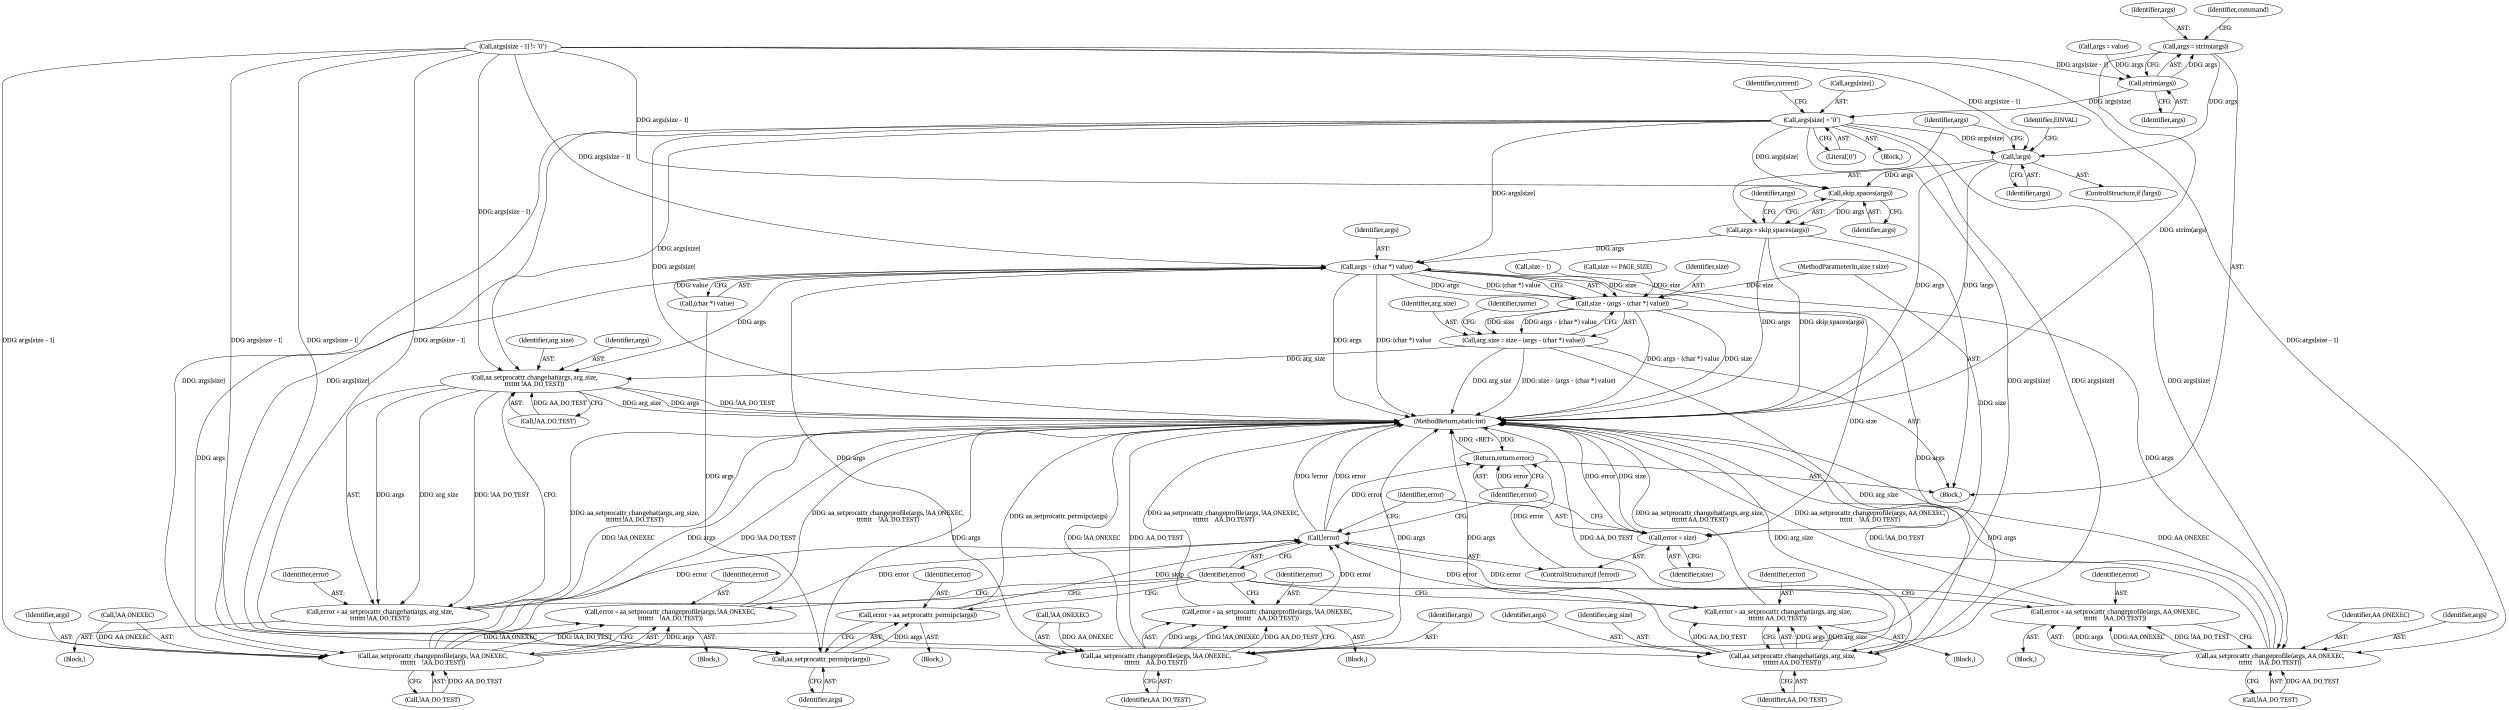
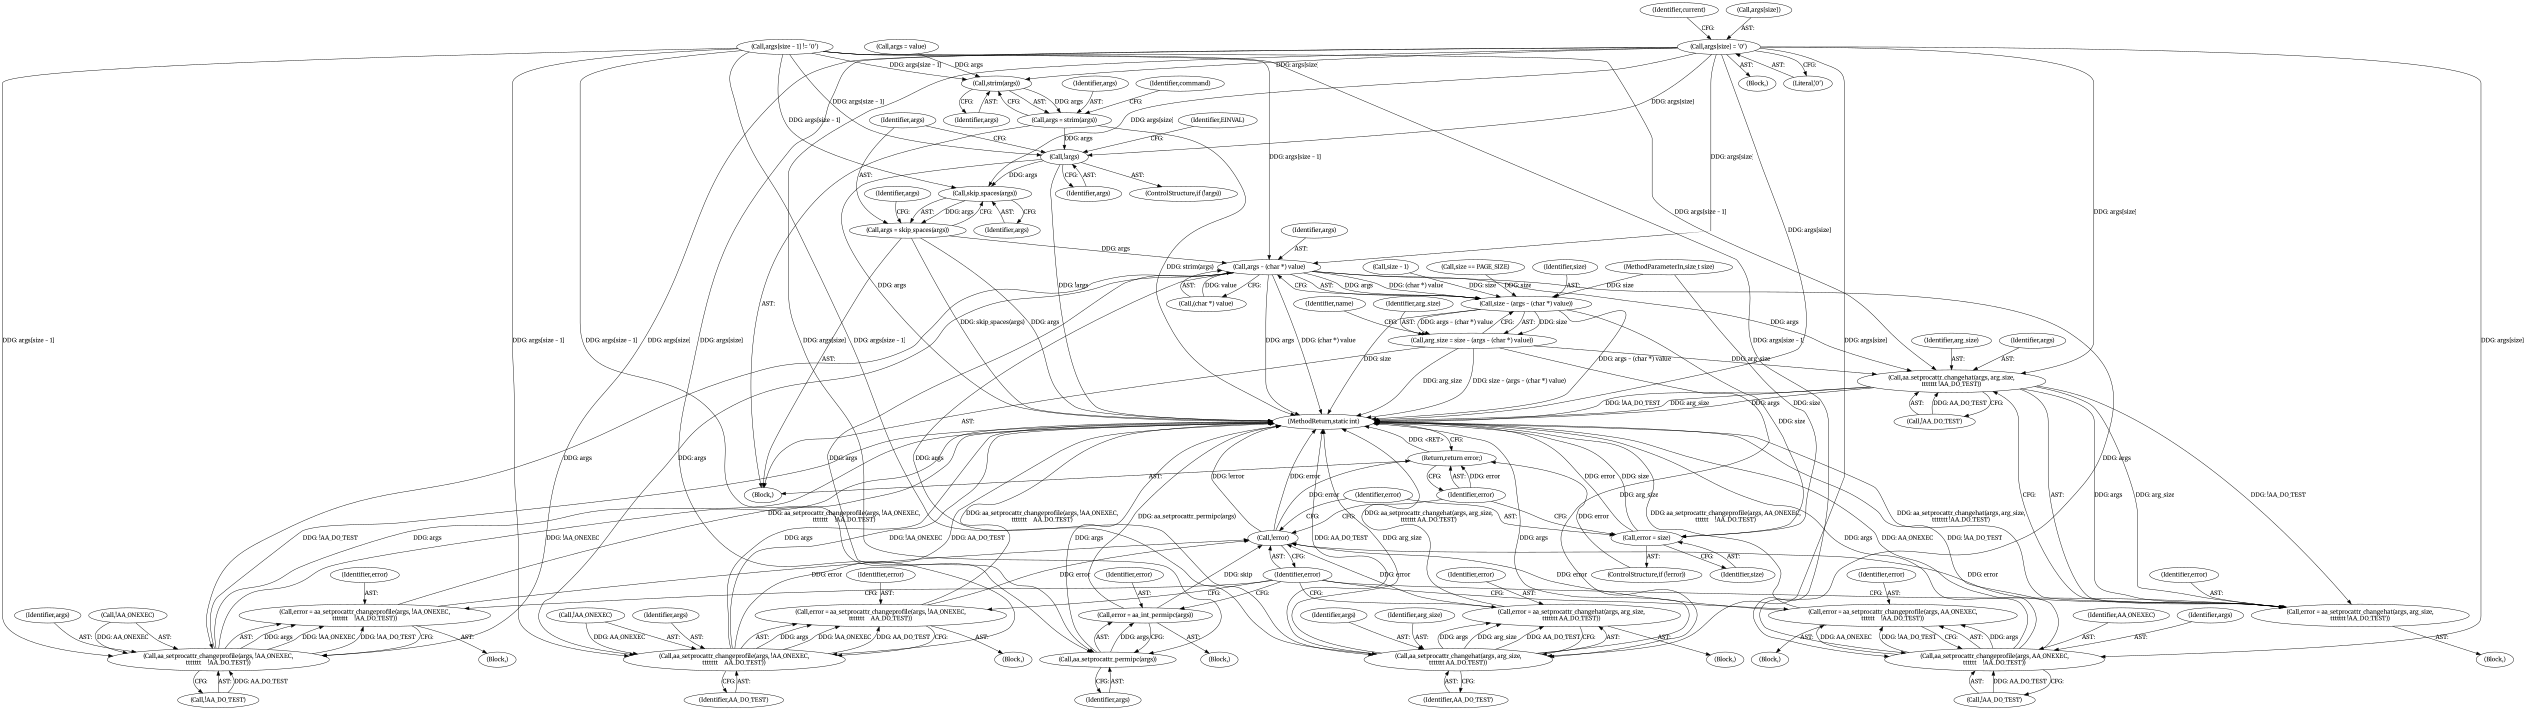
  digraph {
    fontname=Merriweather
    node [fontname=Merriweather]
    edge [fontname=Merriweather]
    n1 [label="(Call,args[size] = '\0')"]
    n2 [label="(Call,strim(args))"]
    n3 [label="(Call,!args)"]
    n4 [label="(Call,skip_spaces(args))"]
    n5 [label="(Call,args - (char *) value)"]
    n6 [label="(Call,aa_setprocattr_changehat(args, arg_size,\n\t\t\t\t\t\t\t !AA_DO_TEST))"]
    n7 [label="(Call,aa_setprocattr_changehat(args, arg_size,\n\t\t\t\t\t\t\t AA_DO_TEST))"]
    n8 [label="(Call,aa_setprocattr_changeprofile(args, !AA_ONEXEC,\n\t\t\t\t\t\t\t     !AA_DO_TEST))"]
    n9 [label="(Call,aa_setprocattr_changeprofile(args, !AA_ONEXEC,\n\t\t\t\t\t\t\t     AA_DO_TEST))"]
    n10 [label="(Call,aa_setprocattr_permipc(args))"]
    n11 [label="(Call,aa_setprocattr_changeprofile(args, AA_ONEXEC,\n\t\t\t\t\t\t     !AA_DO_TEST))"]
    n12 [label="(Literal,'\0')"]
    n13 [label="(Block,)"]
    n14 [label="(MethodReturn,static int)"]
    n15 [label="(Call,args = strim(args))"]
    n16 [label="(Identifier,args)"]
    n17 [label="(Identifier,args)"]
    n18 [label="(ControlStructure,if (!args))"]
    n19 [label="(Call,args = skip_spaces(args))"]
    n20 [label="(Identifier,args)"]
    n21 [label="(Call,size - (args - (char *) value))"]
    n22 [label="(Call,(char *) value)"]
    n23 [label="(Call,error = aa_setprocattr_changehat(args, arg_size,\n\t\t\t\t\t\t\t !AA_DO_TEST))"]
    n24 [label="(Call,!AA_DO_TEST)"]
    n25 [label="(Call,error = aa_setprocattr_changehat(args, arg_size,\n\t\t\t\t\t\t\t AA_DO_TEST))"]
    n26 [label="(Identifier,AA_DO_TEST)"]
    n27 [label="(Call,error = aa_setprocattr_changeprofile(args, !AA_ONEXEC,\n\t\t\t\t\t\t\t     !AA_DO_TEST))"]
    n28 [label="(Call,!AA_DO_TEST)"]
    n29 [label="(Call,error = aa_setprocattr_changeprofile(args, !AA_ONEXEC,\n\t\t\t\t\t\t\t     AA_DO_TEST))"]
    n30 [label="(Identifier,AA_DO_TEST)"]
-   n31 [label="(Call,error = aa_setprocattr_permipc(args))"]
+   n31 [label="(Call,error = aa_int_permipc(args))"]
    n32 [label="(Identifier,args)"]
    n33 [label="(Call,error = aa_setprocattr_changeprofile(args, AA_ONEXEC,\n\t\t\t\t\t\t     !AA_DO_TEST))"]
    n34 [label="(Call,!AA_DO_TEST)"]
    n35 [label="(Return,return error;)"]
    n36 [label="(Block,)"]
    n37 [label="(Call,arg_size = size - (args - (char *) value))"]
    n38 [label="(Call,error = size)"]
    n39 [label="(ControlStructure,if (!error))"]
    n40 [label="(Identifier,size)"]
    n41 [label="(Call,!error)"]
    n42 [label="(Block,)"]
    n43 [label="(Identifier,error)"]
    n44 [label="(Identifier,error)"]
    n45 [label="(Block,)"]
    n46 [label="(Block,)"]
    n47 [label="(Block,)"]
    n48 [label="(Block,)"]
    n49 [label="(Block,)"]
    n50 [label="(Identifier,current)"]
    n51 [label="(Identifier,error)"]
    n52 [label="(Call,size - 1)"]
    n53 [label="(Identifier,args)"]
    n54 [label="(Identifier,error)"]
    n55 [label="(Identifier,AA_ONEXEC)"]
    n56 [label="(Identifier,args)"]
    n57 [label="(Identifier,EINVAL)"]
    n58 [label="(MethodParameterIn,size_t size)"]
    n59 [label="(Identifier,args)"]
    n60 [label="(Call,args[size])"]
    n61 [label="(Identifier,error)"]
    n62 [label="(Identifier,error)"]
    n63 [label="(Identifier,error)"]
    n64 [label="(Identifier,command)"]
    n65 [label="(Call,size == PAGE_SIZE)"]
    n66 [label="(Identifier,size)"]
    n67 [label="(Identifier,arg_size)"]
    n68 [label="(Identifier,args)"]
    n69 [label="(Identifier,args)"]
    n70 [label="(Identifier,arg_size)"]
    n71 [label="(Identifier,error)"]
    n72 [label="(Call,args = value)"]
    n73 [label="(Identifier,arg_size)"]
    n74 [label="(Identifier,name)"]
    n75 [label="(Identifier,args)"]
    n76 [label="(Identifier,args)"]
    n77 [label="(Identifier,args)"]
    n78 [label="(Call,!AA_ONEXEC)"]
    n79 [label="(Call,!AA_ONEXEC)"]
    n80 [label="(Identifier,args)"]
    n81 [label="(Identifier,error)"]
    n82 [label="(Call,args[size - 1] != '\0')"]
-   n2 -> n1 [label="DDG: args[size]"]
+   n1 -> n2 [label="DDG: args[size]"]
    n1 -> n3 [label="DDG: args[size]"]
    n1 -> n4 [label="DDG: args[size]"]
    n1 -> n5 [label="DDG: args[size]"]
    n1 -> n6 [label="DDG: args[size]"]
    n1 -> n7 [label="DDG: args[size]"]
    n1 -> n8 [label="DDG: args[size]"]
    n1 -> n9 [label="DDG: args[size]"]
    n1 -> n10 [label="DDG: args[size]"]
    n1 -> n11 [label="DDG: args[size]"]
    n1 -> n12 [label="CFG: "]
    n1 -> n13 [label="AST: "]
    n1 -> n14 [label="DDG: args[size]"]
    n2 -> n15 [label="AST: "]
    n2 -> n15 [label="DDG: args"]
    n2 -> n16 [label="CFG: "]
    n3 -> n4 [label="DDG: args"]
    n3 -> n14 [label="DDG: args"]
    n3 -> n14 [label="DDG: !args"]
    n3 -> n17 [label="CFG: "]
    n3 -> n18 [label="AST: "]
    n4 -> n19 [label="AST: "]
    n4 -> n19 [label="DDG: args"]
    n4 -> n20 [label="CFG: "]
    n5 -> n6 [label="DDG: args"]
    n5 -> n7 [label="DDG: args"]
    n5 -> n8 [label="DDG: args"]
    n5 -> n9 [label="DDG: args"]
-   n22 -> n10 [label="DDG: args"]
+   n5 -> n10 [label="DDG: args"]
    n5 -> n11 [label="DDG: args"]
    n5 -> n14 [label="DDG: args"]
    n5 -> n14 [label="DDG: (char *) value"]
    n5 -> n21 [label="AST: "]
    n5 -> n21 [label="DDG: args"]
    n5 -> n21 [label="DDG: (char *) value"]
    n5 -> n22 [label="CFG: "]
    n6 -> n14 [label="DDG: !AA_DO_TEST"]
    n6 -> n14 [label="DDG: arg_size"]
    n6 -> n14 [label="DDG: args"]
    n6 -> n23 [label="AST: "]
    n6 -> n23 [label="DDG: args"]
    n6 -> n23 [label="DDG: arg_size"]
    n6 -> n23 [label="DDG: !AA_DO_TEST"]
    n6 -> n24 [label="CFG: "]
    n7 -> n14 [label="DDG: arg_size"]
    n7 -> n14 [label="DDG: args"]
    n7 -> n14 [label="DDG: AA_DO_TEST"]
    n7 -> n25 [label="AST: "]
    n7 -> n25 [label="DDG: args"]
    n7 -> n25 [label="DDG: arg_size"]
    n7 -> n25 [label="DDG: AA_DO_TEST"]
    n7 -> n26 [label="CFG: "]
    n8 -> n14 [label="DDG: !AA_ONEXEC"]
    n8 -> n14 [label="DDG: args"]
    n8 -> n14 [label="DDG: !AA_DO_TEST"]
    n8 -> n27 [label="AST: "]
    n8 -> n27 [label="DDG: args"]
    n8 -> n27 [label="DDG: !AA_ONEXEC"]
    n8 -> n27 [label="DDG: !AA_DO_TEST"]
    n8 -> n28 [label="CFG: "]
    n9 -> n14 [label="DDG: !AA_ONEXEC"]
    n9 -> n14 [label="DDG: AA_DO_TEST"]
    n9 -> n14 [label="DDG: args"]
    n9 -> n29 [label="AST: "]
    n9 -> n29 [label="DDG: args"]
    n9 -> n29 [label="DDG: !AA_ONEXEC"]
    n9 -> n29 [label="DDG: AA_DO_TEST"]
    n9 -> n30 [label="CFG: "]
    n10 -> n14 [label="DDG: args"]
    n10 -> n31 [label="AST: "]
    n10 -> n31 [label="DDG: args"]
    n10 -> n32 [label="CFG: "]
    n11 -> n14 [label="DDG: !AA_DO_TEST"]
    n11 -> n14 [label="DDG: args"]
    n11 -> n14 [label="DDG: AA_ONEXEC"]
    n11 -> n33 [label="AST: "]
    n11 -> n33 [label="DDG: args"]
    n11 -> n33 [label="DDG: AA_ONEXEC"]
    n11 -> n33 [label="DDG: !AA_DO_TEST"]
    n11 -> n34 [label="CFG: "]
    n12 -> n1 [label="AST: "]
-   n14 -> n35 [label="DDG: "]
+   n14 -> n35 [label="CFG: "]
    n15 -> n2 [label="CFG: "]
    n15 -> n3 [label="DDG: args"]
    n15 -> n14 [label="DDG: strim(args)"]
    n15 -> n36 [label="AST: "]
    n16 -> n2 [label="AST: "]
    n17 -> n3 [label="AST: "]
    n19 -> n4 [label="CFG: "]
    n19 -> n5 [label="DDG: args"]
    n19 -> n14 [label="DDG: skip_spaces(args)"]
    n19 -> n14 [label="DDG: args"]
    n19 -> n36 [label="AST: "]
    n20 -> n4 [label="AST: "]
    n21 -> n5 [label="CFG: "]
    n21 -> n14 [label="DDG: args - (char *) value"]
    n21 -> n14 [label="DDG: size"]
    n21 -> n37 [label="AST: "]
    n21 -> n37 [label="DDG: size"]
    n21 -> n37 [label="DDG: args - (char *) value"]
    n21 -> n38 [label="DDG: size"]
    n22 -> n5 [label="AST: "]
    n22 -> n5 [label="DDG: value"]
    n23 -> n6 [label="CFG: "]
    n23 -> n14 [label="DDG: aa_setprocattr_changehat(args, arg_size,\n\t\t\t\t\t\t\t !AA_DO_TEST)"]
    n23 -> n41 [label="DDG: error"]
    n23 -> n42 [label="AST: "]
    n24 -> n6 [label="AST: "]
    n24 -> n6 [label="DDG: AA_DO_TEST"]
    n25 -> n7 [label="CFG: "]
    n25 -> n14 [label="DDG: aa_setprocattr_changehat(args, arg_size,\n\t\t\t\t\t\t\t AA_DO_TEST)"]
    n25 -> n41 [label="DDG: error"]
    n25 -> n45 [label="AST: "]
    n26 -> n7 [label="AST: "]
    n27 -> n8 [label="CFG: "]
    n27 -> n14 [label="DDG: aa_setprocattr_changeprofile(args, !AA_ONEXEC,\n\t\t\t\t\t\t\t     !AA_DO_TEST)"]
    n27 -> n41 [label="DDG: error"]
    n27 -> n46 [label="AST: "]
    n28 -> n8 [label="AST: "]
    n28 -> n8 [label="DDG: AA_DO_TEST"]
    n29 -> n9 [label="CFG: "]
    n29 -> n14 [label="DDG: aa_setprocattr_changeprofile(args, !AA_ONEXEC,\n\t\t\t\t\t\t\t     AA_DO_TEST)"]
    n29 -> n41 [label="DDG: error"]
    n29 -> n47 [label="AST: "]
    n30 -> n9 [label="AST: "]
    n31 -> n10 [label="CFG: "]
    n31 -> n14 [label="DDG: aa_setprocattr_permipc(args)"]
    n31 -> n41 [label="DDG: skip"]
    n31 -> n48 [label="AST: "]
    n32 -> n10 [label="AST: "]
    n33 -> n11 [label="CFG: "]
    n33 -> n14 [label="DDG: aa_setprocattr_changeprofile(args, AA_ONEXEC,\n\t\t\t\t\t\t     !AA_DO_TEST)"]
    n33 -> n41 [label="DDG: error"]
    n33 -> n49 [label="AST: "]
    n34 -> n11 [label="AST: "]
    n34 -> n11 [label="DDG: AA_DO_TEST"]
    n35 -> n14 [label="DDG: <RET>"]
    n35 -> n36 [label="AST: "]
    n35 -> n44 [label="CFG: "]
    n37 -> n6 [label="DDG: arg_size"]
    n37 -> n7 [label="DDG: arg_size"]
    n37 -> n14 [label="DDG: arg_size"]
    n37 -> n14 [label="DDG: size - (args - (char *) value)"]
    n37 -> n21 [label="CFG: "]
    n37 -> n36 [label="AST: "]
    n38 -> n14 [label="DDG: error"]
    n38 -> n14 [label="DDG: size"]
    n38 -> n39 [label="AST: "]
    n38 -> n40 [label="CFG: "]
    n39 -> n35 [label="DDG: error"]
    n40 -> n38 [label="AST: "]
    n41 -> n14 [label="DDG: !error"]
    n41 -> n14 [label="DDG: error"]
    n41 -> n35 [label="DDG: error"]
-   n41 -> n39 [label="AST: "]
    n41 -> n43 [label="CFG: "]
    n43 -> n23 [label="CFG: "]
    n43 -> n25 [label="CFG: "]
    n43 -> n27 [label="CFG: "]
    n43 -> n29 [label="CFG: "]
    n43 -> n31 [label="CFG: "]
    n43 -> n33 [label="CFG: "]
    n43 -> n41 [label="AST: "]
    n44 -> n35 [label="AST: "]
    n44 -> n35 [label="DDG: error"]
    n44 -> n38 [label="CFG: "]
    n44 -> n41 [label="CFG: "]
    n50 -> n1 [label="CFG: "]
    n51 -> n31 [label="AST: "]
    n52 -> n21 [label="DDG: size"]
    n53 -> n15 [label="AST: "]
    n54 -> n29 [label="AST: "]
    n55 -> n11 [label="AST: "]
    n56 -> n19 [label="CFG: "]
    n57 -> n3 [label="CFG: "]
    n58 -> n21 [label="DDG: size"]
    n58 -> n38 [label="DDG: size"]
    n59 -> n8 [label="AST: "]
    n60 -> n1 [label="AST: "]
    n61 -> n33 [label="AST: "]
    n62 -> n23 [label="AST: "]
    n63 -> n38 [label="AST: "]
    n63 -> n41 [label="CFG: "]
    n64 -> n15 [label="CFG: "]
    n65 -> n21 [label="DDG: size"]
    n66 -> n21 [label="AST: "]
    n67 -> n37 [label="AST: "]
    n68 -> n7 [label="AST: "]
    n69 -> n5 [label="AST: "]
    n70 -> n6 [label="AST: "]
    n71 -> n25 [label="AST: "]
    n72 -> n2 [label="DDG: args"]
    n73 -> n7 [label="AST: "]
    n74 -> n37 [label="CFG: "]
    n75 -> n11 [label="AST: "]
    n76 -> n9 [label="AST: "]
    n77 -> n6 [label="AST: "]
    n78 -> n8 [label="AST: "]
    n78 -> n8 [label="DDG: AA_ONEXEC"]
    n79 -> n9 [label="AST: "]
    n79 -> n9 [label="DDG: AA_ONEXEC"]
    n80 -> n3 [label="CFG: "]
    n80 -> n19 [label="AST: "]
    n81 -> n27 [label="AST: "]
    n82 -> n2 [label="DDG: args[size - 1]"]
    n82 -> n3 [label="DDG: args[size - 1]"]
    n82 -> n4 [label="DDG: args[size - 1]"]
    n82 -> n5 [label="DDG: args[size - 1]"]
    n82 -> n6 [label="DDG: args[size - 1]"]
    n82 -> n7 [label="DDG: args[size - 1]"]
    n82 -> n8 [label="DDG: args[size - 1]"]
    n82 -> n9 [label="DDG: args[size - 1]"]
    n82 -> n10 [label="DDG: args[size - 1]"]
    n82 -> n11 [label="DDG: args[size - 1]"]
  }
